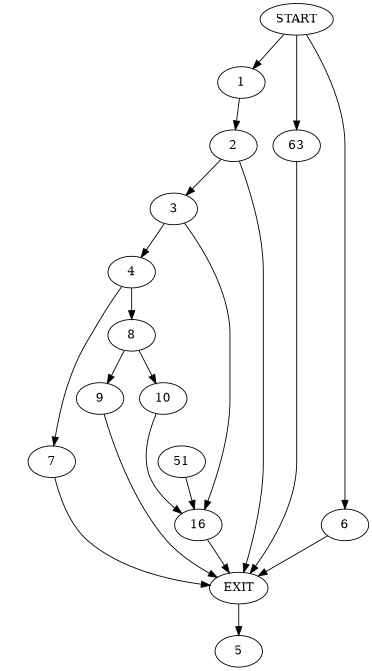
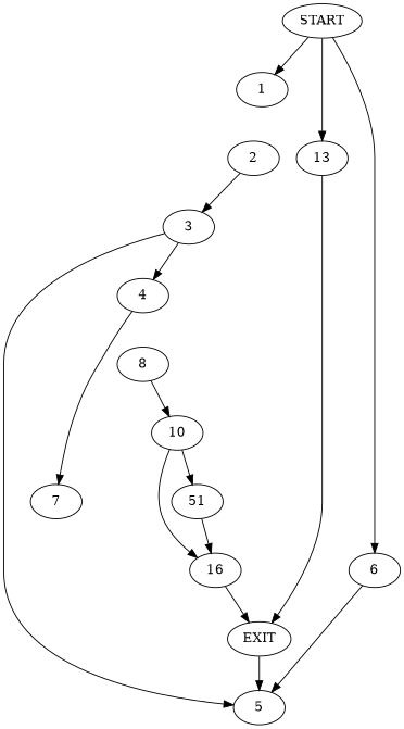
  digraph {
    n1 [label=START]
    1
    6
-   13 [label=63]
+   13
    2
    n6 [label=EXIT]
    5
    3
    4
    7
    8
-   9
    10
    n14 [label=51]
    n15 [label=16]
    n1 -> 1
    n1 -> 6
    n1 -> 13
-   1 -> 2
-   6 -> n6
+   6 -> 5
    13 -> n6
-   2 -> n6
    2 -> 3
    n6 -> 5
-   3 -> n15
+   3 -> 5
    3 -> 4
    4 -> 7
-   4 -> 8
-   7 -> n6
-   8 -> 9
    8 -> 10
-   9 -> n6
+   10 -> n14
    10 -> n15
    n14 -> n15
    n15 -> n6
  }
